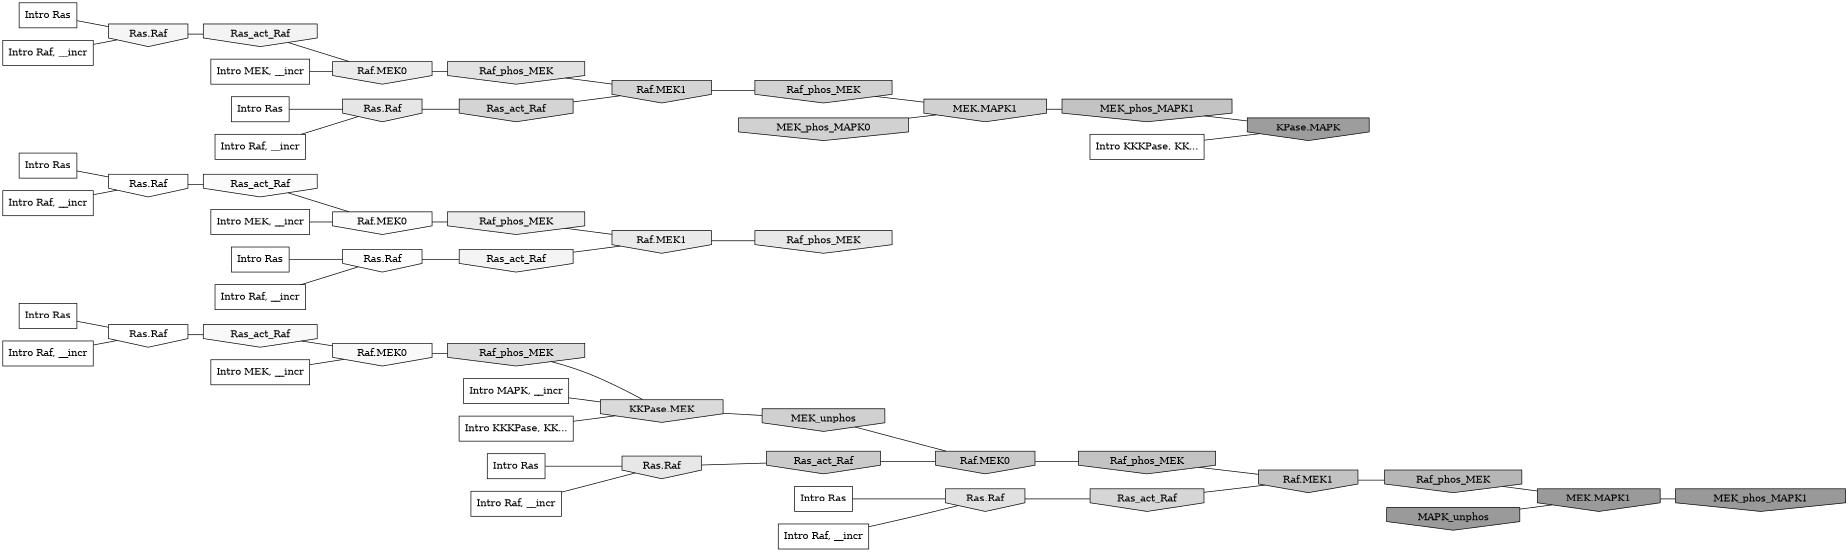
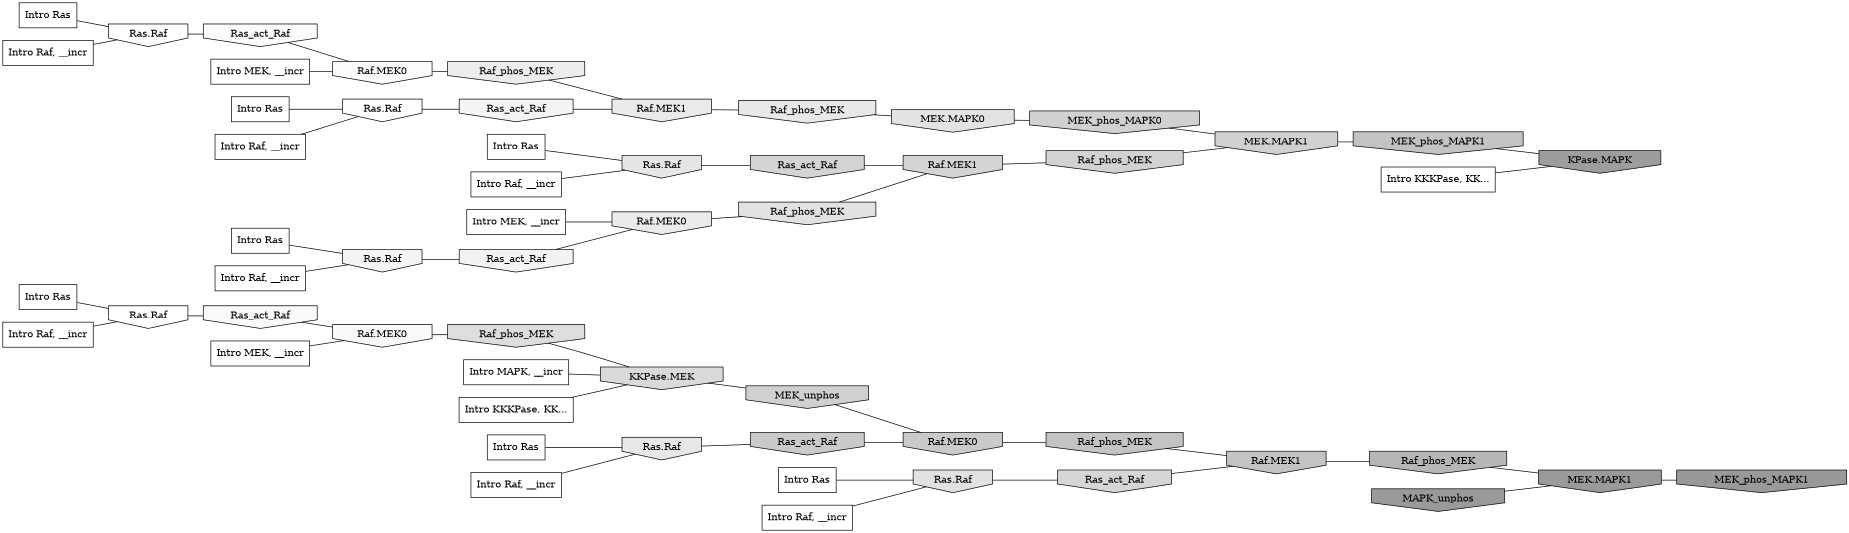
  digraph {
    fontname="DejaVu Serif"
    rankdir=LR
    ranksep=0.30
    node [fillcolor="0.000 0.000 1.000" fontname="DejaVu Serif" shape=invhouse style=filled]
    edge [color="0.000 0.000 0.000" dir=none fontname="DejaVu Serif"]
    n1 [label="Intro Ras" shape=rectangle]
    n2 [label="Ras.Raf"]
    n3 [fillcolor="0.000 0.000 0.976" label=Ras_act_Raf]
    n4 [label="Intro Ras" shape=rectangle]
    n5 [fillcolor="0.000 0.000 0.997" label="Ras.Raf"]
    n6 [fillcolor="0.000 0.000 0.984" label=Ras_act_Raf]
    n7 [label="Intro Ras" shape=rectangle]
    n8 [fillcolor="0.000 0.000 0.992" label="Ras.Raf"]
    n9 [fillcolor="0.000 0.000 0.954" label=Ras_act_Raf]
    n10 [label="Intro Ras" shape=rectangle]
    n11 [fillcolor="0.000 0.000 0.960" label="Ras.Raf"]
    n12 [fillcolor="0.000 0.000 0.950" label=Ras_act_Raf]
    n13 [label="Intro Ras" shape=rectangle]
    n14 [fillcolor="0.000 0.000 0.899" label="Ras.Raf"]
    n15 [fillcolor="0.000 0.000 0.832" label=Ras_act_Raf]
    n16 [label="Intro Ras" shape=rectangle]
    n17 [fillcolor="0.000 0.000 0.879" label="Ras.Raf"]
    n18 [fillcolor="0.000 0.000 0.837" label=Ras_act_Raf]
    n19 [label="Intro Ras" shape=rectangle]
    n20 [fillcolor="0.000 0.000 0.905" label="Ras.Raf"]
    n21 [fillcolor="0.000 0.000 0.790" label=Ras_act_Raf]
    n22 [label="Intro Raf, __incr" shape=rectangle]
    n23 [label="Intro Raf, __incr" shape=rectangle]
    n24 [label="Intro Raf, __incr" shape=rectangle]
    n25 [label="Intro Raf, __incr" shape=rectangle]
    n26 [label="Intro Raf, __incr" shape=rectangle]
    n27 [label="Intro Raf, __incr" shape=rectangle]
    n28 [label="Intro Raf, __incr" shape=rectangle]
    n29 [label="Intro MEK, __incr" shape=rectangle]
    n30 [fillcolor="0.000 0.000 0.984" label="Raf.MEK0"]
    n31 [fillcolor="0.000 0.000 0.922" label=Raf_phos_MEK]
    n32 [label="Intro MEK, __incr" shape=rectangle]
    n33 [fillcolor="0.000 0.000 0.976" label="Raf.MEK0"]
    n34 [fillcolor="0.000 0.000 0.866" label=Raf_phos_MEK]
    n35 [label="Intro MEK, __incr" shape=rectangle]
    n36 [fillcolor="0.000 0.000 0.921" label="Raf.MEK0"]
    n37 [fillcolor="0.000 0.000 0.885" label=Raf_phos_MEK]
    n38 [label="Intro MAPK, __incr" shape=rectangle]
    n39 [fillcolor="0.000 0.000 0.855" label="KKPase.MEK"]
+   n40 [fillcolor="0.000 0.000 0.889" label="MEK.MAPK0"]
    n41 [fillcolor="0.000 0.000 0.818" label=MEK_phos_MAPK0]
    n42 [label="Intro KKKPase, KK..." shape=rectangle]
    n43 [fillcolor="0.000 0.000 0.617" label="KPase.MAPK"]
    n44 [label="Intro KKKPase, KK..." shape=rectangle]
    n45 [fillcolor="0.000 0.000 0.814" label=MEK_unphos]
    n46 [fillcolor="0.000 0.000 0.915" label="Raf.MEK1"]
    n47 [fillcolor="0.000 0.000 0.908" label=Raf_phos_MEK]
    n48 [fillcolor="0.000 0.000 0.832" label="Raf.MEK1"]
    n49 [fillcolor="0.000 0.000 0.790" label="Raf.MEK0"]
    n50 [fillcolor="0.000 0.000 0.818" label="MEK.MAPK1"]
    n51 [fillcolor="0.000 0.000 0.821" label=Raf_phos_MEK]
    n52 [fillcolor="0.000 0.000 0.764" label="Raf.MEK1"]
    n53 [fillcolor="0.000 0.000 0.712" label=Raf_phos_MEK]
    n54 [fillcolor="0.000 0.000 0.764" label=MEK_phos_MAPK1]
    n55 [fillcolor="0.000 0.000 0.764" label=Raf_phos_MEK]
    n56 [fillcolor="0.000 0.000 0.605" label="MEK.MAPK1"]
    n57 [fillcolor="0.000 0.000 0.600" label=MEK_phos_MAPK1]
    n58 [fillcolor="0.000 0.000 0.605" label=MAPK_unphos]
    n1 -> n2
    n2 -> n3
    n3 -> n33
    n4 -> n5
    n5 -> n6
    n6 -> n30
    n7 -> n8
    n8 -> n9
    n9 -> n46
    n10 -> n11
    n11 -> n12
    n12 -> n36
    n13 -> n14
    n14 -> n15
    n15 -> n48
    n16 -> n17
    n17 -> n18
    n18 -> n52
    n19 -> n20
    n20 -> n21
    n21 -> n49
    n22 -> n5
    n23 -> n14
    n24 -> n17
    n25 -> n20
    n26 -> n11
    n27 -> n8
    n28 -> n2
    n29 -> n30
    n30 -> n31
    n31 -> n46
    n32 -> n33
    n33 -> n34
    n34 -> n39
    n35 -> n36
    n36 -> n37
    n37 -> n48
    n38 -> n39
    n39 -> n45
+   n40 -> n41
    n41 -> n50
    n42 -> n43
    n44 -> n39
    n45 -> n49
    n46 -> n47
+   n47 -> n40
    n48 -> n51
    n49 -> n55
    n50 -> n54
    n51 -> n50
    n52 -> n53
    n53 -> n56
    n54 -> n43
    n55 -> n52
    n56 -> n57
    n58 -> n56
  }
